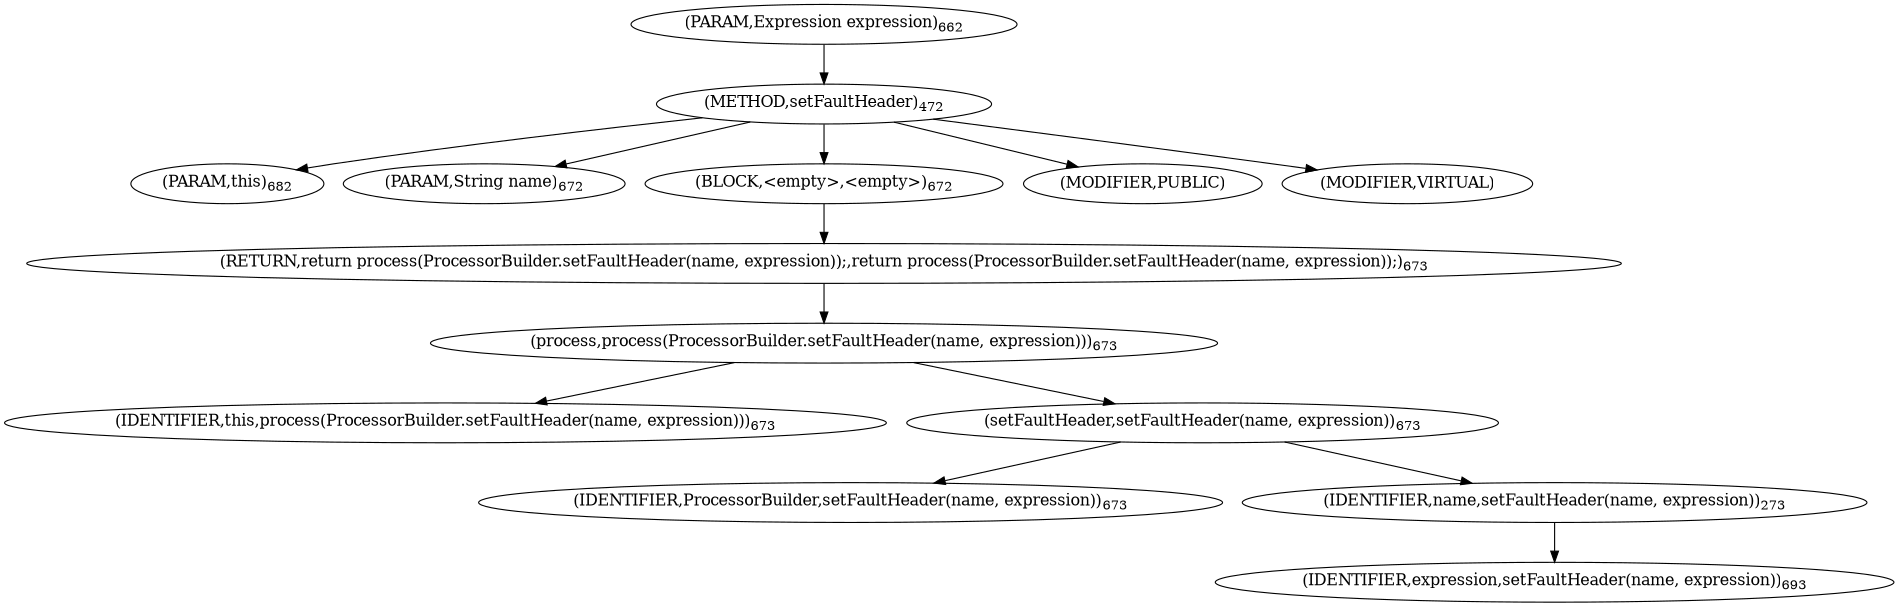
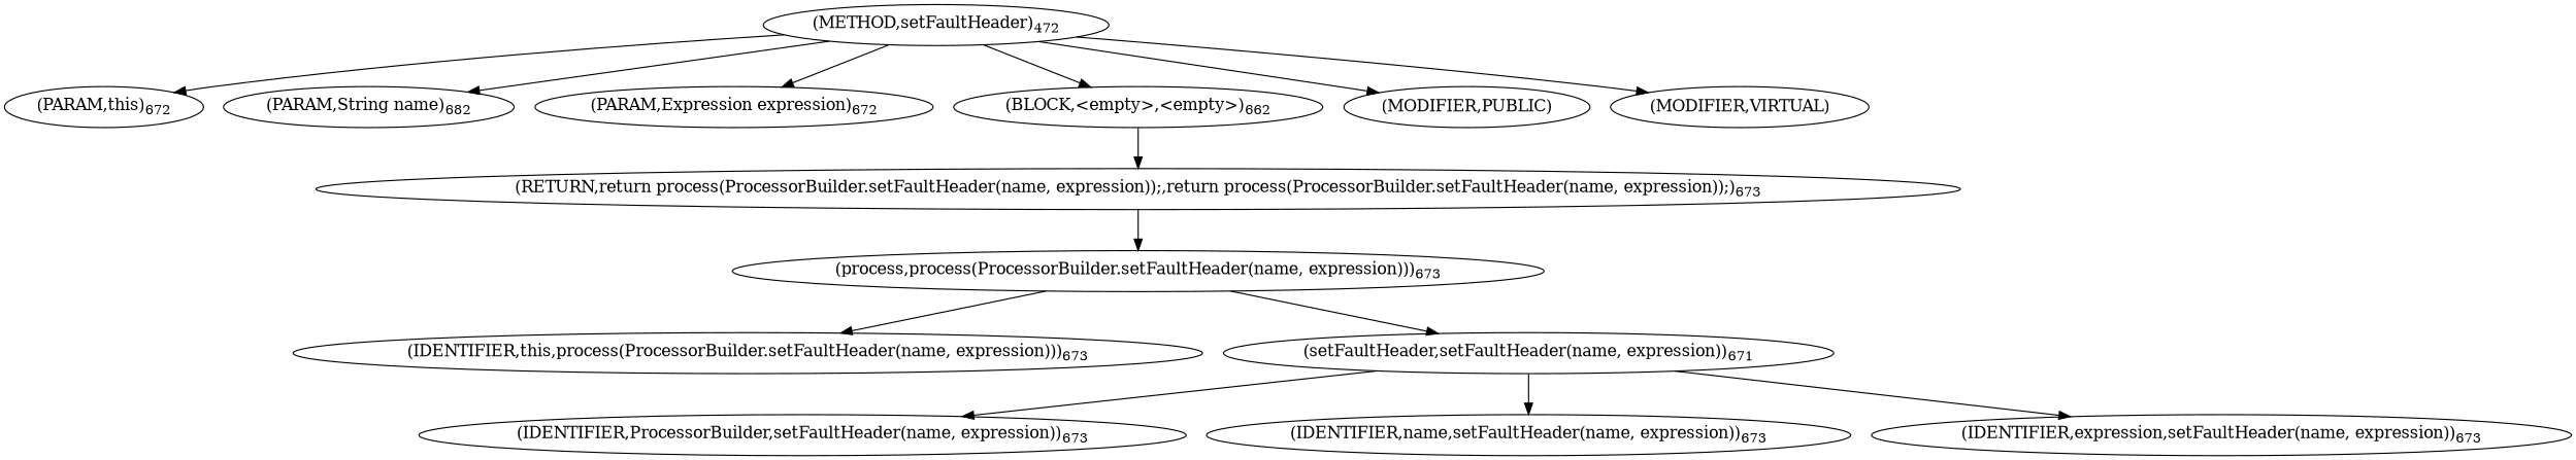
  digraph {
    n1 [label=<(METHOD,setFaultHeader)<SUB>472</SUB>>]
-   n2 [label=<(PARAM,this)<SUB>682</SUB>>]
-   n3 [label=<(PARAM,String name)<SUB>672</SUB>>]
-   n4 [label=<(PARAM,Expression expression)<SUB>662</SUB>>]
-   n5 [label=<(BLOCK,&lt;empty&gt;,&lt;empty&gt;)<SUB>672</SUB>>]
+   n2 [label=<(PARAM,this)<SUB>672</SUB>>]
+   n3 [label=<(PARAM,String name)<SUB>682</SUB>>]
+   n4 [label=<(PARAM,Expression expression)<SUB>672</SUB>>]
+   n5 [label=<(BLOCK,&lt;empty&gt;,&lt;empty&gt;)<SUB>662</SUB>>]
    n6 [label=<(MODIFIER,PUBLIC)>]
    n7 [label=<(MODIFIER,VIRTUAL)>]
    n8 [label=<(RETURN,return process(ProcessorBuilder.setFaultHeader(name, expression));,return process(ProcessorBuilder.setFaultHeader(name, expression));)<SUB>673</SUB>>]
    n9 [label=<(process,process(ProcessorBuilder.setFaultHeader(name, expression)))<SUB>673</SUB>>]
    n10 [label=<(IDENTIFIER,this,process(ProcessorBuilder.setFaultHeader(name, expression)))<SUB>673</SUB>>]
-   n11 [label=<(setFaultHeader,setFaultHeader(name, expression))<SUB>673</SUB>>]
+   n11 [label=<(setFaultHeader,setFaultHeader(name, expression))<SUB>671</SUB>>]
    n12 [label=<(IDENTIFIER,ProcessorBuilder,setFaultHeader(name, expression))<SUB>673</SUB>>]
-   n13 [label=<(IDENTIFIER,name,setFaultHeader(name, expression))<SUB>273</SUB>>]
-   n14 [label=<(IDENTIFIER,expression,setFaultHeader(name, expression))<SUB>693</SUB>>]
+   n13 [label=<(IDENTIFIER,name,setFaultHeader(name, expression))<SUB>673</SUB>>]
+   n14 [label=<(IDENTIFIER,expression,setFaultHeader(name, expression))<SUB>673</SUB>>]
    n1 -> n2
    n1 -> n3
-   n4 -> n1
+   n1 -> n4
    n1 -> n5
    n1 -> n6
    n1 -> n7
    n5 -> n8
    n8 -> n9
    n9 -> n10
    n9 -> n11
    n11 -> n12
    n11 -> n13
-   n13 -> n14
+   n11 -> n14
  }
